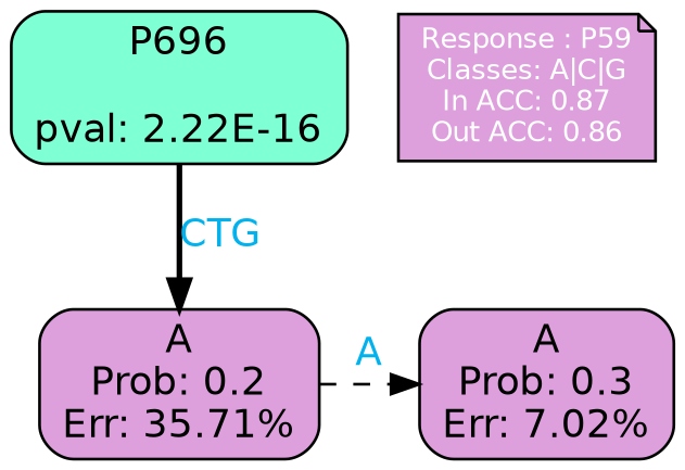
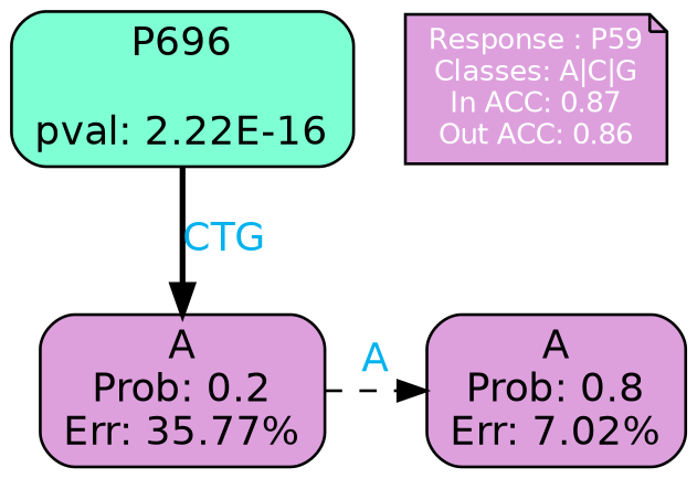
  digraph {
    ranksep=equally
    splines=polylines
    node [color=black fillcolor=plum fontname=helvetica shape=box style="filled, rounded"]
    edge [fontcolor=deepskyblue2 fontname=helvetica]
-   n1 [label="A\nProb: 0.3\nErr: 7.02%"]
-   n2 [label="A\nProb: 0.2\nErr: 35.71%"]
+   n1 [label="A\nProb: 0.8\nErr: 7.02%"]
+   n2 [label="A\nProb: 0.2\nErr: 35.77%"]
    n3 [align=left fontcolor=white fontsize=10 label="Response : P59\nClasses: A|C|G\nIn ACC: 0.87\nOut ACC: 0.86\n" shape=note style=filled]
    n4 [fillcolor=aquamarine label="P696\n\npval: 2.22E-16"]
    subgraph sub_1 {
      rank=same
      n1
      n2
    }
    subgraph sub_2 {
      rank=same
      n3
      n4
    }
    n2 -> n1 [label=A style=dashed]
    n4 -> n2 [label=CTG style=bold]
  }
